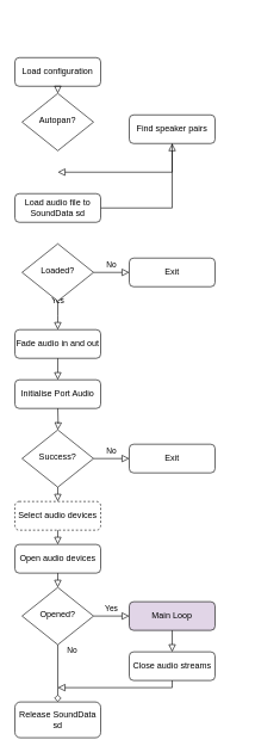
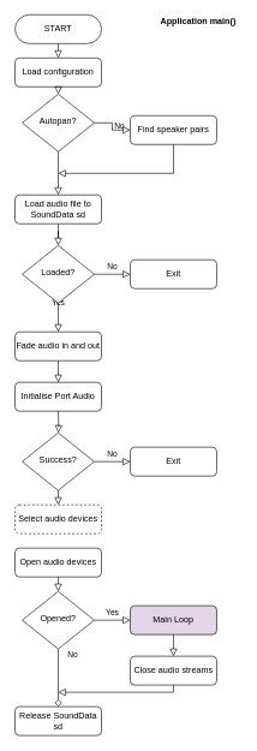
  <mxCell id="0" />
  <mxCell id="1" parent="0" />
- <mxCell id="2" value="" style="rounded=0;html=1;jettySize=auto;orthogonalLoop=1;fontSize=11;endArrow=block;endFill=0;endSize=8;strokeWidth=1;shadow=0;labelBackgroundColor=none;edgeStyle=orthogonalEdgeStyle;" parent="1" source="3" target="13" edge="1"><mxGeometry relative="1" as="geometry" /></mxCell>
+ <mxCell id="2" value="" style="rounded=0;html=1;jettySize=auto;orthogonalLoop=1;fontSize=11;endArrow=block;endFill=0;endSize=8;strokeWidth=1;shadow=0;labelBackgroundColor=none;edgeStyle=orthogonalEdgeStyle;" parent="1" source="3" target="6" edge="1"><mxGeometry relative="1" as="geometry" /></mxCell>
  <mxCell id="3" value="Load audio file to SoundData sd" style="rounded=1;whiteSpace=wrap;html=1;fontSize=12;glass=0;strokeWidth=1;shadow=0;" parent="1" vertex="1"><mxGeometry x="20" y="270" width="120" height="40" as="geometry" /></mxCell>
  <mxCell id="4" value="Yes" style="rounded=0;html=1;jettySize=auto;orthogonalLoop=1;fontSize=11;endArrow=block;endFill=0;endSize=8;strokeWidth=1;shadow=0;labelBackgroundColor=none;edgeStyle=orthogonalEdgeStyle;" parent="1" source="6" edge="1"><mxGeometry y="20" relative="1" as="geometry"><mxPoint as="offset" /><mxPoint x="80" y="460" as="targetPoint" /></mxGeometry></mxCell>
  <mxCell id="5" value="No" style="edgeStyle=orthogonalEdgeStyle;rounded=0;html=1;jettySize=auto;orthogonalLoop=1;fontSize=11;endArrow=block;endFill=0;endSize=8;strokeWidth=1;shadow=0;labelBackgroundColor=none;" parent="1" source="6" target="7" edge="1"><mxGeometry y="10" relative="1" as="geometry"><mxPoint as="offset" /></mxGeometry></mxCell>
  <mxCell id="6" value="Loaded?" style="rhombus;whiteSpace=wrap;html=1;shadow=0;fontFamily=Helvetica;fontSize=12;align=center;strokeWidth=1;spacing=6;spacingTop=-4;" parent="1" vertex="1"><mxGeometry x="30" y="340" width="100" height="80" as="geometry" /></mxCell>
  <mxCell id="7" value="Exit" style="rounded=1;whiteSpace=wrap;html=1;fontSize=12;glass=0;strokeWidth=1;shadow=0;" parent="1" vertex="1"><mxGeometry x="180" y="360" width="120" height="40" as="geometry" /></mxCell>
  <mxCell id="8" value="No" style="rounded=0;html=1;jettySize=auto;orthogonalLoop=1;fontSize=11;endArrow=diamond;endFill=0;endSize=8;strokeWidth=1;shadow=0;labelBackgroundColor=none;edgeStyle=orthogonalEdgeStyle;" parent="1" source="10" target="11" edge="1"><mxGeometry x="-0.8" y="20" relative="1" as="geometry"><mxPoint as="offset" /></mxGeometry></mxCell>
  <mxCell id="9" value="Yes" style="edgeStyle=orthogonalEdgeStyle;rounded=0;html=1;jettySize=auto;orthogonalLoop=1;fontSize=11;endArrow=block;endFill=0;endSize=8;strokeWidth=1;shadow=0;labelBackgroundColor=none;" parent="1" source="10" target="12" edge="1"><mxGeometry y="10" relative="1" as="geometry"><mxPoint as="offset" /></mxGeometry></mxCell>
  <mxCell id="10" value="Opened?" style="rhombus;whiteSpace=wrap;html=1;shadow=0;fontFamily=Helvetica;fontSize=12;align=center;strokeWidth=1;spacing=6;spacingTop=-4;" parent="1" vertex="1"><mxGeometry x="30" y="820" width="100" height="80" as="geometry" /></mxCell>
- <mxCell id="11" value="Release SoundData sd" style="rounded=1;whiteSpace=wrap;html=1;fontSize=12;glass=0;strokeWidth=1;shadow=0;" parent="1" vertex="1"><mxGeometry x="20" y="980" width="120" height="50" as="geometry" /></mxCell>
+ <mxCell id="11" value="Release SoundData sd" style="rounded=1;whiteSpace=wrap;html=1;fontSize=12;glass=0;strokeWidth=1;shadow=0;" parent="1" vertex="1"><mxGeometry x="20" y="980" width="120" height="40" as="geometry" /></mxCell>
  <mxCell id="12" value="Main Loop" style="rounded=1;whiteSpace=wrap;html=1;fontSize=12;glass=0;strokeWidth=1;shadow=0;fillColor=#e1d5e7;" parent="1" vertex="1"><mxGeometry x="180" y="840" width="120" height="40" as="geometry" /></mxCell>
  <mxCell id="13" value="Find speaker pairs" style="rounded=1;whiteSpace=wrap;html=1;" parent="1" vertex="1"><mxGeometry x="180" y="160" width="120" height="40" as="geometry" /></mxCell>
  <mxCell id="14" value="Load configuration" style="rounded=1;whiteSpace=wrap;html=1;" parent="1" vertex="1"><mxGeometry x="20" y="80" width="120" height="40" as="geometry" /></mxCell>
  <mxCell id="15" value="" style="rounded=0;html=1;jettySize=auto;orthogonalLoop=1;fontSize=11;endArrow=block;endFill=0;endSize=8;strokeWidth=1;shadow=0;labelBackgroundColor=none;edgeStyle=orthogonalEdgeStyle;exitX=0.5;exitY=1;exitDx=0;exitDy=0;entryX=0.5;entryY=0;entryDx=0;entryDy=0;" parent="1" source="14" target="17" edge="1"><mxGeometry relative="1" as="geometry"><mxPoint x="90" y="136" as="sourcePoint" /><mxPoint x="100" y="160" as="targetPoint" /></mxGeometry></mxCell>
+ <mxCell id="16" value="Application main()" style="text;html=1;align=center;verticalAlign=middle;resizable=0;points=[];autosize=1;strokeColor=none;fontStyle=1" parent="1" vertex="1"><mxGeometry x="214" y="20" width="120" height="20" as="geometry" /></mxCell>
  <mxCell id="17" value="Autopan?" style="rhombus;whiteSpace=wrap;html=1;shadow=0;fontFamily=Helvetica;fontSize=12;align=center;strokeWidth=1;spacing=6;spacingTop=-4;" parent="1" vertex="1"><mxGeometry x="30" y="130" width="100" height="80" as="geometry" /></mxCell>
+ <mxCell id="18" value="No" style="edgeStyle=orthogonalEdgeStyle;rounded=0;html=1;jettySize=auto;orthogonalLoop=1;fontSize=11;endArrow=block;endFill=0;endSize=8;strokeWidth=1;shadow=0;labelBackgroundColor=none;entryX=0;entryY=0.5;entryDx=0;entryDy=0;" parent="1" source="17" target="13" edge="1"><mxGeometry y="10" relative="1" as="geometry"><mxPoint as="offset" /><mxPoint x="140" y="390" as="sourcePoint" /><mxPoint x="190" y="390" as="targetPoint" /></mxGeometry></mxCell>
+ <mxCell id="19" value="" style="rounded=0;html=1;jettySize=auto;orthogonalLoop=1;fontSize=11;endArrow=block;endFill=0;endSize=8;strokeWidth=1;shadow=0;labelBackgroundColor=none;edgeStyle=orthogonalEdgeStyle;exitX=0.5;exitY=1;exitDx=0;exitDy=0;entryX=0.5;entryY=0;entryDx=0;entryDy=0;" parent="1" source="17" target="3" edge="1"><mxGeometry relative="1" as="geometry"><mxPoint x="90" y="320" as="sourcePoint" /><mxPoint x="80" y="250" as="targetPoint" /></mxGeometry></mxCell>
  <mxCell id="20" value="" style="rounded=0;html=1;jettySize=auto;orthogonalLoop=1;fontSize=11;endArrow=block;endFill=0;endSize=8;strokeWidth=1;shadow=0;labelBackgroundColor=none;edgeStyle=orthogonalEdgeStyle;exitX=0.5;exitY=1;exitDx=0;exitDy=0;" parent="1" source="13" edge="1"><mxGeometry relative="1" as="geometry"><mxPoint x="90" y="230" as="sourcePoint" /><mxPoint x="80" y="240" as="targetPoint" /><Array as="points"><mxPoint x="240" y="240" /></Array></mxGeometry></mxCell>
  <mxCell id="21" value="Fade audio in and out" style="rounded=1;whiteSpace=wrap;html=1;fontSize=12;glass=0;strokeWidth=1;shadow=0;" parent="1" vertex="1"><mxGeometry x="20" y="460" width="120" height="40" as="geometry" /></mxCell>
  <mxCell id="22" value="Initialise Port Audio" style="rounded=1;whiteSpace=wrap;html=1;fontSize=12;glass=0;strokeWidth=1;shadow=0;" parent="1" vertex="1"><mxGeometry x="20" y="530" width="120" height="40" as="geometry" /></mxCell>
  <mxCell id="23" value="" style="rounded=0;html=1;jettySize=auto;orthogonalLoop=1;fontSize=11;endArrow=block;endFill=0;endSize=8;strokeWidth=1;shadow=0;labelBackgroundColor=none;edgeStyle=orthogonalEdgeStyle;entryX=0.5;entryY=0;entryDx=0;entryDy=0;" parent="1" target="22" edge="1"><mxGeometry relative="1" as="geometry"><mxPoint x="80" y="500" as="sourcePoint" /><mxPoint x="90" y="350" as="targetPoint" /></mxGeometry></mxCell>
  <mxCell id="24" value="" style="rounded=0;html=1;jettySize=auto;orthogonalLoop=1;fontSize=11;endArrow=block;endFill=0;endSize=8;strokeWidth=1;shadow=0;labelBackgroundColor=none;edgeStyle=orthogonalEdgeStyle;" parent="1" target="26" edge="1"><mxGeometry relative="1" as="geometry"><mxPoint x="80" y="570" as="sourcePoint" /></mxGeometry></mxCell>
  <mxCell id="25" value="No" style="edgeStyle=orthogonalEdgeStyle;rounded=0;html=1;jettySize=auto;orthogonalLoop=1;fontSize=11;endArrow=block;endFill=0;endSize=8;strokeWidth=1;shadow=0;labelBackgroundColor=none;" parent="1" source="26" target="27" edge="1"><mxGeometry y="10" relative="1" as="geometry"><mxPoint as="offset" /></mxGeometry></mxCell>
  <mxCell id="26" value="Success?" style="rhombus;whiteSpace=wrap;html=1;shadow=0;fontFamily=Helvetica;fontSize=12;align=center;strokeWidth=1;spacing=6;spacingTop=-4;" parent="1" vertex="1"><mxGeometry x="30" y="600" width="100" height="80" as="geometry" /></mxCell>
  <mxCell id="27" value="Exit" style="rounded=1;whiteSpace=wrap;html=1;fontSize=12;glass=0;strokeWidth=1;shadow=0;" parent="1" vertex="1"><mxGeometry x="180" y="620" width="120" height="40" as="geometry" /></mxCell>
  <mxCell id="28" value="Select audio devices" style="rounded=1;whiteSpace=wrap;html=1;fontSize=12;glass=0;strokeWidth=1;shadow=0;dashed=1;" parent="1" vertex="1"><mxGeometry x="20" y="700" width="120" height="40" as="geometry" /></mxCell>
  <mxCell id="29" value="Open audio devices" style="rounded=1;whiteSpace=wrap;html=1;fontSize=12;glass=0;strokeWidth=1;shadow=0;" parent="1" vertex="1"><mxGeometry x="20" y="760" width="120" height="40" as="geometry" /></mxCell>
- <mxCell id="30" value="" style="rounded=0;html=1;jettySize=auto;orthogonalLoop=1;fontSize=11;endArrow=block;endFill=0;endSize=8;strokeWidth=1;shadow=0;labelBackgroundColor=none;edgeStyle=orthogonalEdgeStyle;entryX=0.5;entryY=0;entryDx=0;entryDy=0;exitX=0.5;exitY=1;exitDx=0;exitDy=0;" parent="1" source="28" target="29" edge="1"><mxGeometry relative="1" as="geometry"><mxPoint x="90" y="560" as="sourcePoint" /><mxPoint x="90" y="590" as="targetPoint" /></mxGeometry></mxCell>
  <mxCell id="31" value="Close audio streams" style="rounded=1;whiteSpace=wrap;html=1;fontSize=12;glass=0;strokeWidth=1;shadow=0;" parent="1" vertex="1"><mxGeometry x="180" y="910" width="120" height="40" as="geometry" /></mxCell>
  <mxCell id="32" value="" style="rounded=0;html=1;jettySize=auto;orthogonalLoop=1;fontSize=11;endArrow=block;endFill=0;endSize=8;strokeWidth=1;shadow=0;labelBackgroundColor=none;edgeStyle=orthogonalEdgeStyle;entryX=0.5;entryY=0;entryDx=0;entryDy=0;" parent="1" target="31" edge="1"><mxGeometry relative="1" as="geometry"><mxPoint x="240" y="880" as="sourcePoint" /><mxPoint x="90" y="830" as="targetPoint" /></mxGeometry></mxCell>
  <mxCell id="33" value="" style="rounded=0;html=1;jettySize=auto;orthogonalLoop=1;fontSize=11;endArrow=block;endFill=0;endSize=8;strokeWidth=1;shadow=0;labelBackgroundColor=none;edgeStyle=orthogonalEdgeStyle;exitX=0.5;exitY=1;exitDx=0;exitDy=0;" parent="1" source="31" edge="1"><mxGeometry relative="1" as="geometry"><mxPoint x="250" y="890" as="sourcePoint" /><mxPoint x="80" y="960" as="targetPoint" /><Array as="points"><mxPoint x="240" y="960" /><mxPoint x="80" y="960" /></Array></mxGeometry></mxCell>
+ <mxCell id="34" value="START" style="rounded=1;whiteSpace=wrap;html=1;fontSize=12;glass=0;strokeWidth=1;shadow=0;arcSize=50;" vertex="1" parent="1"><mxGeometry x="20" y="20" width="120" height="40" as="geometry" /></mxCell>
+ <mxCell id="35" value="" style="rounded=0;html=1;jettySize=auto;orthogonalLoop=1;fontSize=11;endArrow=block;endFill=0;endSize=8;strokeWidth=1;shadow=0;labelBackgroundColor=none;edgeStyle=orthogonalEdgeStyle;entryX=0.5;entryY=0;entryDx=0;entryDy=0;exitX=0.5;exitY=1;exitDx=0;exitDy=0;" edge="1" parent="1" source="34" target="14"><mxGeometry relative="1" as="geometry"><mxPoint x="80" y="70" as="sourcePoint" /><mxPoint x="20" y="150" as="targetPoint" /></mxGeometry></mxCell>
  <mxCell id="36" value="" style="rounded=0;html=1;jettySize=auto;orthogonalLoop=1;fontSize=11;endArrow=block;endFill=0;endSize=8;strokeWidth=1;shadow=0;labelBackgroundColor=none;edgeStyle=orthogonalEdgeStyle;entryX=0.5;entryY=0;entryDx=0;entryDy=0;" edge="1" parent="1" target="10"><mxGeometry relative="1" as="geometry"><mxPoint x="80" y="800" as="sourcePoint" /><mxPoint x="80" y="820" as="targetPoint" /></mxGeometry></mxCell>
  <mxCell id="37" value="" style="rounded=0;html=1;jettySize=auto;orthogonalLoop=1;fontSize=11;endArrow=block;endFill=0;endSize=8;strokeWidth=1;shadow=0;labelBackgroundColor=none;edgeStyle=orthogonalEdgeStyle;exitX=0.5;exitY=1;exitDx=0;exitDy=0;entryX=0.5;entryY=0;entryDx=0;entryDy=0;" edge="1" parent="1" source="26" target="28"><mxGeometry relative="1" as="geometry"><mxPoint x="79.76" y="680" as="sourcePoint" /><mxPoint x="80" y="690" as="targetPoint" /></mxGeometry></mxCell>
